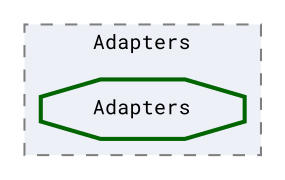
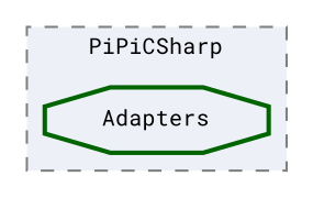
  digraph {
    compound=true
    fontname="Roboto Mono"
    n1 [color=darkgreen fillcolor="#edf0f7" fontname="Roboto Mono" fontsize=10 height=0.2 label=Adapters shape=octagon style="filled,bold" width=0.4]
    subgraph cluster_1 {
      bgcolor="#edf0f7"
      fontsize=10
-     label=Adapters
+     label=PiPiCSharp
      pencolor=grey50
      style="filled,dashed"
      n1
    }
  }
